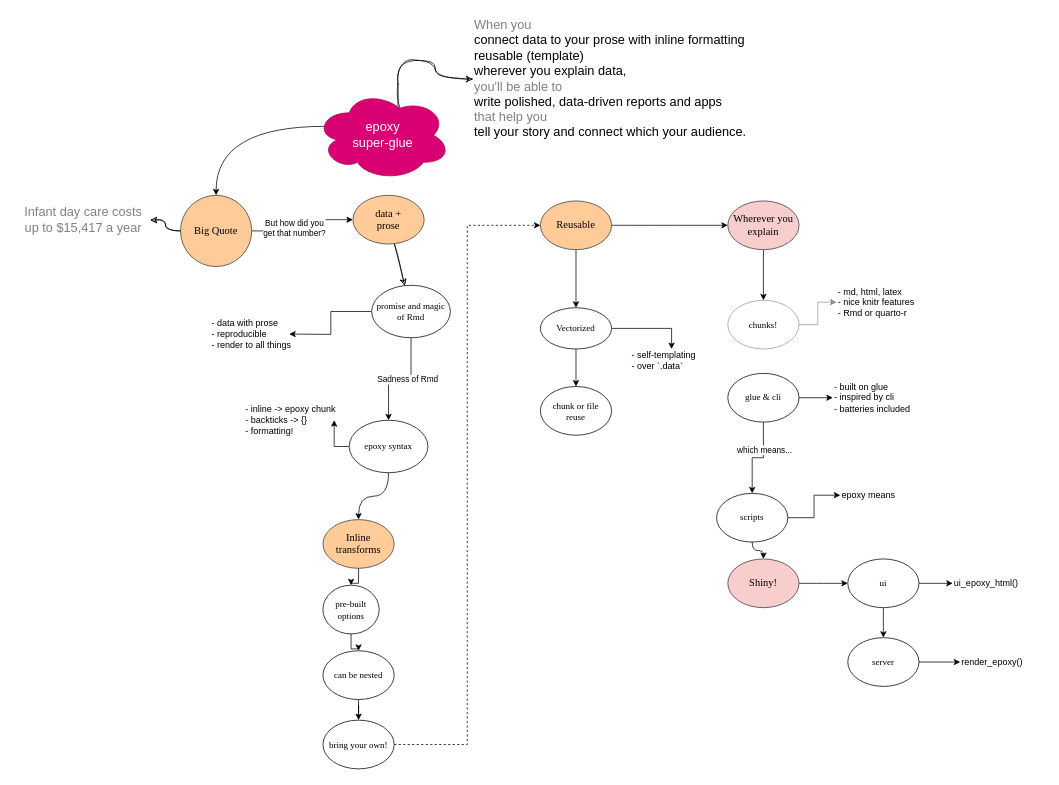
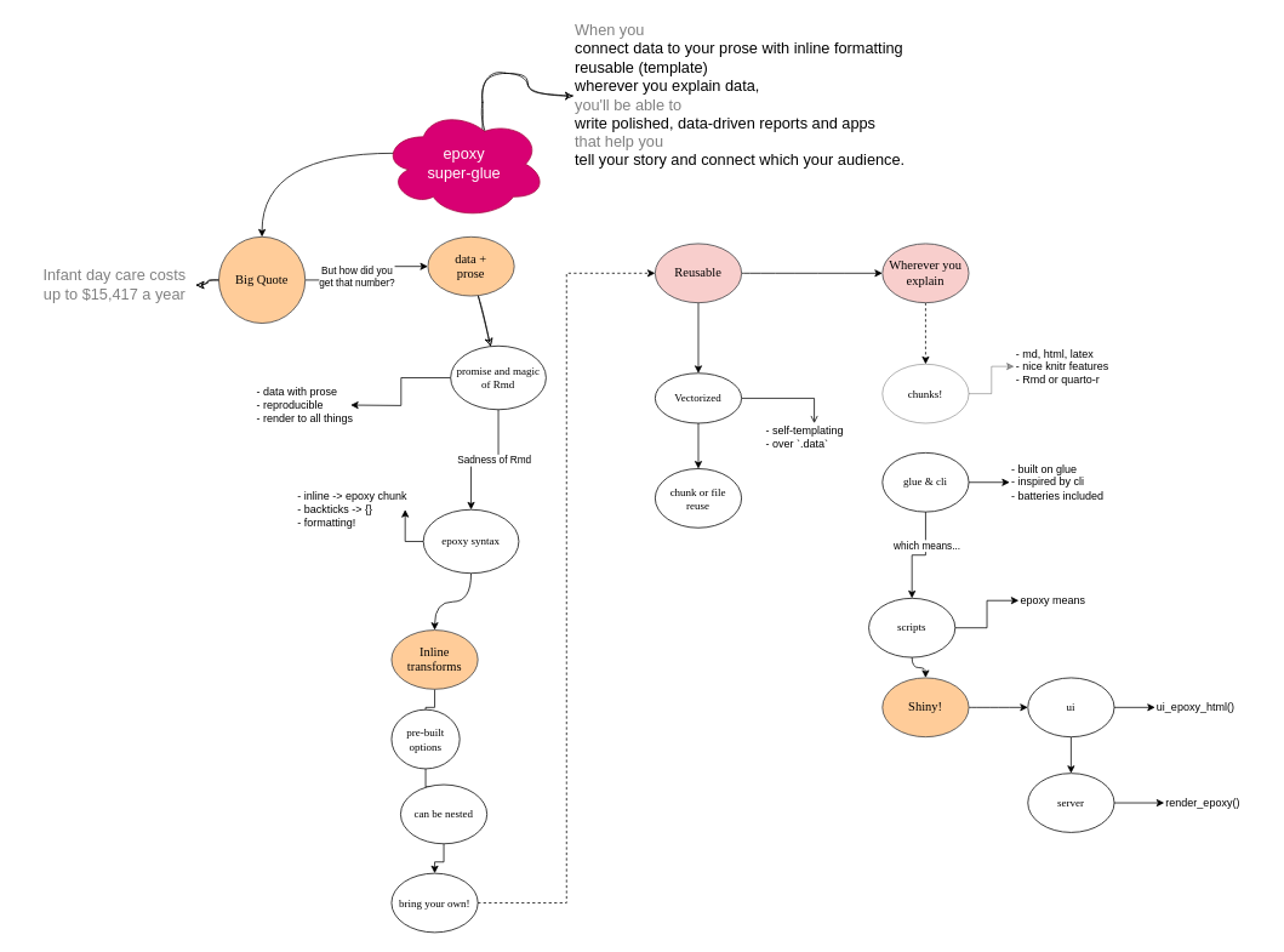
  <mxCell id="0" />
  <mxCell id="1" parent="0" />
- <mxCell id="2" value="" style="edgeStyle=orthogonalEdgeStyle;rounded=0;orthogonalLoop=1;jettySize=auto;html=1;" parent="1" source="3" target="20" edge="1"><mxGeometry relative="1" as="geometry" /></mxCell>
+ <mxCell id="2" value="" style="edgeStyle=orthogonalEdgeStyle;rounded=0;orthogonalLoop=1;jettySize=auto;html=1;endArrow=none;" parent="1" source="3" target="20" edge="1"><mxGeometry relative="1" as="geometry" /></mxCell>
  <mxCell id="3" value="&lt;span&gt;Inline transforms&lt;/span&gt;" style="ellipse;whiteSpace=wrap;html=1;rounded=0;shadow=0;comic=0;labelBackgroundColor=none;strokeWidth=1;fontFamily=Verdana;fontSize=14;align=center;fillColor=#ffcc99;strokeColor=#36393d;" parent="1" vertex="1"><mxGeometry x="430" y="692.5" width="95" height="65" as="geometry" /></mxCell>
- <mxCell id="4" value="" style="edgeStyle=orthogonalEdgeStyle;rounded=0;orthogonalLoop=1;jettySize=auto;html=1;" parent="1" source="5" target="25" edge="1"><mxGeometry relative="1" as="geometry" /></mxCell>
+ <mxCell id="4" value="" style="edgeStyle=orthogonalEdgeStyle;rounded=0;orthogonalLoop=1;jettySize=auto;html=1;dashed=1;" parent="1" source="5" target="25" edge="1"><mxGeometry relative="1" as="geometry" /></mxCell>
  <mxCell id="5" value="Wherever you explain" style="ellipse;whiteSpace=wrap;html=1;rounded=0;shadow=0;comic=0;labelBackgroundColor=none;strokeWidth=1;fontFamily=Verdana;fontSize=14;align=center;fillColor=#f8cecc;strokeColor=#36393d;" parent="1" vertex="1"><mxGeometry x="970" y="267.5" width="95" height="65" as="geometry" /></mxCell>
  <mxCell id="6" value="" style="edgeStyle=orthogonalEdgeStyle;rounded=0;orthogonalLoop=1;jettySize=auto;html=1;entryX=0;entryY=0.5;entryDx=0;entryDy=0;" parent="1" source="9" target="60" edge="1"><mxGeometry relative="1" as="geometry" /></mxCell>
  <mxCell id="7" value="But how did you &lt;br&gt;get that number?" style="edgeLabel;html=1;align=center;verticalAlign=middle;resizable=0;points=[];" parent="6" vertex="1" connectable="0"><mxGeometry x="-0.257" y="4" relative="1" as="geometry"><mxPoint as="offset" /></mxGeometry></mxCell>
  <mxCell id="8" style="edgeStyle=orthogonalEdgeStyle;curved=1;sketch=1;html=1;exitX=0;exitY=0.5;exitDx=0;exitDy=0;entryX=1;entryY=0.51;entryDx=0;entryDy=0;entryPerimeter=0;fontSize=17;fontColor=#808080;" edge="1" parent="1" source="9" target="58"><mxGeometry relative="1" as="geometry" /></mxCell>
  <mxCell id="9" value="Big Quote" style="ellipse;whiteSpace=wrap;html=1;rounded=0;shadow=0;comic=0;labelBackgroundColor=none;strokeWidth=1;fontFamily=Verdana;fontSize=14;align=center;fillColor=#ffcc99;strokeColor=#36393d;" parent="1" vertex="1"><mxGeometry x="240" y="260" width="95" height="95" as="geometry" /></mxCell>
  <mxCell id="10" value="" style="edgeStyle=orthogonalEdgeStyle;rounded=0;orthogonalLoop=1;jettySize=auto;html=1;" parent="1" source="13" target="16" edge="1"><mxGeometry relative="1" as="geometry" /></mxCell>
  <mxCell id="11" value="Sadness of Rmd" style="edgeLabel;html=1;align=center;verticalAlign=middle;resizable=0;points=[];" parent="10" vertex="1" connectable="0"><mxGeometry x="-0.15" relative="1" as="geometry"><mxPoint as="offset" /></mxGeometry></mxCell>
  <mxCell id="12" value="" style="edgeStyle=orthogonalEdgeStyle;rounded=0;orthogonalLoop=1;jettySize=auto;html=1;" parent="1" source="13" edge="1"><mxGeometry relative="1" as="geometry"><mxPoint x="385" y="445" as="targetPoint" /></mxGeometry></mxCell>
  <mxCell id="13" value="promise and magic of Rmd" style="ellipse;whiteSpace=wrap;html=1;rounded=0;shadow=0;comic=0;labelBackgroundColor=none;strokeWidth=1;fontFamily=Verdana;fontSize=12;align=center;" parent="1" vertex="1"><mxGeometry x="495" y="380" width="105" height="70" as="geometry" /></mxCell>
  <mxCell id="14" style="edgeStyle=orthogonalEdgeStyle;rounded=0;orthogonalLoop=1;jettySize=auto;html=1;exitX=0;exitY=0.5;exitDx=0;exitDy=0;" parent="1" source="16" target="18" edge="1"><mxGeometry relative="1" as="geometry" /></mxCell>
  <mxCell id="15" style="edgeStyle=orthogonalEdgeStyle;curved=1;sketch=0;html=1;exitX=0.5;exitY=1;exitDx=0;exitDy=0;entryX=0.5;entryY=0;entryDx=0;entryDy=0;fontSize=17;fontColor=#808080;" edge="1" parent="1" source="16" target="3"><mxGeometry relative="1" as="geometry" /></mxCell>
  <mxCell id="16" value="epoxy syntax" style="ellipse;whiteSpace=wrap;html=1;rounded=0;shadow=0;comic=0;labelBackgroundColor=none;strokeWidth=1;fontFamily=Verdana;fontSize=12;align=center;" parent="1" vertex="1"><mxGeometry x="465" y="560" width="105" height="70" as="geometry" /></mxCell>
  <mxCell id="17" value="&lt;span style=&quot;background-color: initial;&quot;&gt;- data with prose&lt;/span&gt;&lt;br&gt;- reproducible&lt;br&gt;- render to all things" style="text;html=1;strokeColor=none;fillColor=none;align=left;verticalAlign=middle;whiteSpace=wrap;rounded=0;" parent="1" vertex="1"><mxGeometry x="280" y="430" width="110" height="30" as="geometry" /></mxCell>
  <mxCell id="18" value="- inline -&amp;gt; epoxy chunk&lt;br&gt;- backticks -&amp;gt; {}&lt;br&gt;- formatting!" style="text;html=1;strokeColor=none;fillColor=none;align=left;verticalAlign=middle;whiteSpace=wrap;rounded=0;" parent="1" vertex="1"><mxGeometry x="325" y="545" width="130" height="30" as="geometry" /></mxCell>
  <mxCell id="19" value="" style="edgeStyle=orthogonalEdgeStyle;rounded=0;orthogonalLoop=1;jettySize=auto;html=1;" parent="1" source="20" target="22" edge="1"><mxGeometry relative="1" as="geometry" /></mxCell>
  <mxCell id="20" value="&lt;span&gt;pre-built options&lt;br&gt;&lt;/span&gt;" style="ellipse;whiteSpace=wrap;html=1;rounded=0;shadow=0;comic=0;labelBackgroundColor=none;strokeWidth=1;fontFamily=Verdana;fontSize=12;align=center;" parent="1" vertex="1"><mxGeometry x="430" y="780" width="75" height="65" as="geometry" /></mxCell>
  <mxCell id="21" value="" style="edgeStyle=orthogonalEdgeStyle;rounded=0;orthogonalLoop=1;jettySize=auto;html=1;" parent="1" source="22" target="23" edge="1"><mxGeometry relative="1" as="geometry" /></mxCell>
- <mxCell id="22" value="&lt;span&gt;can be nested&lt;br&gt;&lt;/span&gt;" style="ellipse;whiteSpace=wrap;html=1;rounded=0;shadow=0;comic=0;labelBackgroundColor=none;strokeWidth=1;fontFamily=Verdana;fontSize=12;align=center;fillColor=default;strokeColor=default;" parent="1" vertex="1"><mxGeometry x="430" y="867.5" width="95" height="65" as="geometry" /></mxCell>
+ <mxCell id="22" value="&lt;span&gt;can be nested&lt;br&gt;&lt;/span&gt;" style="ellipse;whiteSpace=wrap;html=1;rounded=0;shadow=0;comic=0;labelBackgroundColor=none;strokeWidth=1;fontFamily=Verdana;fontSize=12;align=center;fillColor=default;strokeColor=default;" parent="1" vertex="1"><mxGeometry x="440" y="862.5" width="95" height="65" as="geometry" /></mxCell>
  <mxCell id="23" value="&lt;span&gt;bring your own!&lt;br&gt;&lt;/span&gt;" style="ellipse;whiteSpace=wrap;html=1;rounded=0;shadow=0;comic=0;labelBackgroundColor=none;strokeWidth=1;fontFamily=Verdana;fontSize=12;align=center;fillColor=default;strokeColor=default;" parent="1" vertex="1"><mxGeometry x="430" y="960" width="95" height="65" as="geometry" /></mxCell>
  <mxCell id="24" style="edgeStyle=orthogonalEdgeStyle;rounded=0;orthogonalLoop=1;jettySize=auto;html=1;exitX=1;exitY=0.5;exitDx=0;exitDy=0;entryX=0;entryY=0.5;entryDx=0;entryDy=0;opacity=40;" parent="1" source="25" target="29" edge="1"><mxGeometry relative="1" as="geometry" /></mxCell>
  <mxCell id="25" value="chunks!" style="ellipse;whiteSpace=wrap;html=1;rounded=0;shadow=0;comic=0;labelBackgroundColor=none;strokeWidth=1;fontFamily=Verdana;fontSize=12;align=center;fillColor=default;strokeColor=default;opacity=40;" parent="1" vertex="1"><mxGeometry x="970" y="400" width="95" height="65" as="geometry" /></mxCell>
  <mxCell id="26" style="edgeStyle=orthogonalEdgeStyle;rounded=0;orthogonalLoop=1;jettySize=auto;html=1;exitX=1;exitY=0.5;exitDx=0;exitDy=0;entryX=0;entryY=0.5;entryDx=0;entryDy=0;" parent="1" source="28" target="36" edge="1"><mxGeometry relative="1" as="geometry" /></mxCell>
  <mxCell id="27" style="edgeStyle=orthogonalEdgeStyle;curved=1;html=1;exitX=0.5;exitY=1;exitDx=0;exitDy=0;entryX=0.5;entryY=0;entryDx=0;entryDy=0;fontSize=17;fontColor=#808080;" edge="1" parent="1" source="28" target="38"><mxGeometry relative="1" as="geometry" /></mxCell>
  <mxCell id="28" value="scripts" style="ellipse;whiteSpace=wrap;html=1;rounded=0;shadow=0;comic=0;labelBackgroundColor=none;strokeWidth=1;fontFamily=Verdana;fontSize=12;align=center;fillColor=default;strokeColor=default;" parent="1" vertex="1"><mxGeometry x="955" y="657.5" width="95" height="65" as="geometry" /></mxCell>
  <mxCell id="29" value="- md, html, latex&lt;br&gt;- nice knitr features&lt;br&gt;- Rmd or quarto-r" style="text;html=1;strokeColor=none;fillColor=none;align=left;verticalAlign=middle;whiteSpace=wrap;rounded=0;opacity=40;" parent="1" vertex="1"><mxGeometry x="1115" y="387.5" width="110" height="30" as="geometry" /></mxCell>
  <mxCell id="30" style="edgeStyle=orthogonalEdgeStyle;rounded=0;orthogonalLoop=1;jettySize=auto;html=1;exitX=1;exitY=0.5;exitDx=0;exitDy=0;" parent="1" source="34" target="35" edge="1"><mxGeometry relative="1" as="geometry" /></mxCell>
  <mxCell id="31" style="edgeStyle=orthogonalEdgeStyle;rounded=0;orthogonalLoop=1;jettySize=auto;html=1;exitX=1;exitY=0.5;exitDx=0;exitDy=0;entryX=0;entryY=0.5;entryDx=0;entryDy=0;dashed=1;" parent="1" source="23" target="41" edge="1"><mxGeometry relative="1" as="geometry" /></mxCell>
  <mxCell id="32" style="edgeStyle=orthogonalEdgeStyle;rounded=0;orthogonalLoop=1;jettySize=auto;html=1;exitX=0.5;exitY=1;exitDx=0;exitDy=0;entryX=0.5;entryY=0;entryDx=0;entryDy=0;" parent="1" source="34" target="28" edge="1"><mxGeometry relative="1" as="geometry" /></mxCell>
  <mxCell id="33" value="which means..." style="edgeLabel;html=1;align=center;verticalAlign=middle;resizable=0;points=[];" parent="32" vertex="1" connectable="0"><mxGeometry x="-0.323" y="1" relative="1" as="geometry"><mxPoint as="offset" /></mxGeometry></mxCell>
  <mxCell id="34" value="&lt;span&gt;glue &amp;amp; cli&lt;br&gt;&lt;/span&gt;" style="ellipse;whiteSpace=wrap;html=1;rounded=0;shadow=0;comic=0;labelBackgroundColor=none;strokeWidth=1;fontFamily=Verdana;fontSize=12;align=center;fillColor=default;strokeColor=default;" parent="1" vertex="1"><mxGeometry x="970" y="497.5" width="95" height="65" as="geometry" /></mxCell>
  <mxCell id="35" value="- built on glue&lt;br&gt;- inspired by cli&lt;br&gt;- batteries included" style="text;html=1;strokeColor=none;fillColor=none;align=left;verticalAlign=middle;whiteSpace=wrap;rounded=0;" parent="1" vertex="1"><mxGeometry x="1110" y="515" width="110" height="30" as="geometry" /></mxCell>
  <mxCell id="36" value="epoxy means" style="text;html=1;strokeColor=none;fillColor=none;align=left;verticalAlign=middle;whiteSpace=wrap;rounded=0;" parent="1" vertex="1"><mxGeometry x="1120" y="645" width="110" height="30" as="geometry" /></mxCell>
  <mxCell id="37" style="edgeStyle=orthogonalEdgeStyle;curved=1;sketch=0;html=1;exitX=1;exitY=0.5;exitDx=0;exitDy=0;fontSize=17;fontColor=#808080;" edge="1" parent="1" source="38" target="49"><mxGeometry relative="1" as="geometry" /></mxCell>
- <mxCell id="38" value="Shiny!" style="ellipse;whiteSpace=wrap;html=1;rounded=0;shadow=0;comic=0;labelBackgroundColor=none;strokeWidth=1;fontFamily=Verdana;fontSize=14;align=center;fillColor=#f8cecc;strokeColor=#36393d;" parent="1" vertex="1"><mxGeometry x="970" y="745" width="95" height="65" as="geometry" /></mxCell>
+ <mxCell id="38" value="Shiny!" style="ellipse;whiteSpace=wrap;html=1;rounded=0;shadow=0;comic=0;labelBackgroundColor=none;strokeWidth=1;fontFamily=Verdana;fontSize=14;align=center;fillColor=#ffcc99;strokeColor=#36393d;" parent="1" vertex="1"><mxGeometry x="970" y="745" width="95" height="65" as="geometry" /></mxCell>
  <mxCell id="39" value="" style="rounded=0;orthogonalLoop=1;jettySize=auto;html=1;" parent="1" source="41" target="44" edge="1"><mxGeometry relative="1" as="geometry" /></mxCell>
  <mxCell id="40" style="edgeStyle=orthogonalEdgeStyle;curved=1;sketch=0;html=1;exitX=1;exitY=0.5;exitDx=0;exitDy=0;entryX=0;entryY=0.5;entryDx=0;entryDy=0;fontSize=17;fontColor=#808080;" edge="1" parent="1" source="41" target="5"><mxGeometry relative="1" as="geometry" /></mxCell>
- <mxCell id="41" value="Reusable" style="ellipse;whiteSpace=wrap;html=1;rounded=0;shadow=0;comic=0;labelBackgroundColor=none;strokeWidth=1;fontFamily=Verdana;fontSize=14;align=center;fillColor=#ffcc99;strokeColor=#36393d;" parent="1" vertex="1"><mxGeometry x="720" y="267.5" width="95" height="65" as="geometry" /></mxCell>
- <mxCell id="42" style="edgeStyle=orthogonalEdgeStyle;rounded=0;orthogonalLoop=1;jettySize=auto;html=1;exitX=1;exitY=0.5;exitDx=0;exitDy=0;entryX=0.5;entryY=0;entryDx=0;entryDy=0;" parent="1" source="44" target="45" edge="1"><mxGeometry relative="1" as="geometry"><mxPoint x="870" y="431.5" as="targetPoint" /></mxGeometry></mxCell>
+ <mxCell id="41" value="Reusable" style="ellipse;whiteSpace=wrap;html=1;rounded=0;shadow=0;comic=0;labelBackgroundColor=none;strokeWidth=1;fontFamily=Verdana;fontSize=14;align=center;fillColor=#f8cecc;strokeColor=#36393d;" parent="1" vertex="1"><mxGeometry x="720" y="267.5" width="95" height="65" as="geometry" /></mxCell>
+ <mxCell id="42" style="edgeStyle=orthogonalEdgeStyle;rounded=0;orthogonalLoop=1;jettySize=auto;html=1;exitX=1;exitY=0.5;exitDx=0;exitDy=0;entryX=0.5;entryY=0;entryDx=0;entryDy=0;endArrow=open;" parent="1" source="44" target="45" edge="1"><mxGeometry relative="1" as="geometry"><mxPoint x="870" y="431.5" as="targetPoint" /></mxGeometry></mxCell>
  <mxCell id="43" value="" style="rounded=0;orthogonalLoop=1;jettySize=auto;html=1;" parent="1" source="44" target="46" edge="1"><mxGeometry relative="1" as="geometry" /></mxCell>
  <mxCell id="44" value="Vectorized" style="ellipse;whiteSpace=wrap;html=1;rounded=0;shadow=0;comic=0;labelBackgroundColor=none;strokeWidth=1;fontFamily=Verdana;fontSize=12;align=center;fillColor=default;strokeColor=default;" parent="1" vertex="1"><mxGeometry x="720" y="410" width="95" height="55" as="geometry" /></mxCell>
  <mxCell id="45" value="- self-templating&lt;br&gt;- over `.data`" style="text;html=1;strokeColor=none;fillColor=none;align=left;verticalAlign=middle;whiteSpace=wrap;rounded=0;" parent="1" vertex="1"><mxGeometry x="840" y="465" width="110" height="30" as="geometry" /></mxCell>
  <mxCell id="46" value="chunk or file &lt;br&gt;reuse" style="ellipse;whiteSpace=wrap;html=1;rounded=0;shadow=0;comic=0;labelBackgroundColor=none;strokeWidth=1;fontFamily=Verdana;fontSize=12;align=center;fillColor=default;strokeColor=default;" parent="1" vertex="1"><mxGeometry x="720" y="515" width="95" height="65" as="geometry" /></mxCell>
  <mxCell id="47" value="" style="edgeStyle=none;html=1;" parent="1" source="49" target="51" edge="1"><mxGeometry relative="1" as="geometry" /></mxCell>
  <mxCell id="48" style="edgeStyle=none;html=1;exitX=1;exitY=0.5;exitDx=0;exitDy=0;" parent="1" source="49" target="52" edge="1"><mxGeometry relative="1" as="geometry" /></mxCell>
  <mxCell id="49" value="ui" style="ellipse;whiteSpace=wrap;html=1;rounded=0;shadow=0;comic=0;labelBackgroundColor=none;strokeWidth=1;fontFamily=Verdana;fontSize=12;align=center;fillColor=default;strokeColor=default;" parent="1" vertex="1"><mxGeometry x="1130" y="745" width="95" height="65" as="geometry" /></mxCell>
  <mxCell id="50" style="edgeStyle=none;html=1;exitX=1;exitY=0.5;exitDx=0;exitDy=0;entryX=0;entryY=0.5;entryDx=0;entryDy=0;" parent="1" source="51" target="53" edge="1"><mxGeometry relative="1" as="geometry" /></mxCell>
  <mxCell id="51" value="server" style="ellipse;whiteSpace=wrap;html=1;rounded=0;shadow=0;comic=0;labelBackgroundColor=none;strokeWidth=1;fontFamily=Verdana;fontSize=12;align=center;fillColor=default;strokeColor=default;" parent="1" vertex="1"><mxGeometry x="1130" y="850" width="95" height="65" as="geometry" /></mxCell>
  <mxCell id="52" value="ui_epoxy_html()" style="text;html=1;strokeColor=none;fillColor=none;align=left;verticalAlign=middle;whiteSpace=wrap;rounded=0;" parent="1" vertex="1"><mxGeometry x="1270" y="762.5" width="110" height="30" as="geometry" /></mxCell>
  <mxCell id="53" value="render_epoxy()" style="text;html=1;strokeColor=none;fillColor=none;align=left;verticalAlign=middle;whiteSpace=wrap;rounded=0;" parent="1" vertex="1"><mxGeometry x="1280" y="867.5" width="110" height="30" as="geometry" /></mxCell>
  <mxCell id="54" style="edgeStyle=orthogonalEdgeStyle;html=1;exitX=0.07;exitY=0.4;exitDx=0;exitDy=0;exitPerimeter=0;entryX=0.5;entryY=0;entryDx=0;entryDy=0;fontSize=17;curved=1;" parent="1" source="56" target="9" edge="1"><mxGeometry relative="1" as="geometry" /></mxCell>
  <mxCell id="55" style="edgeStyle=orthogonalEdgeStyle;html=1;exitX=0.625;exitY=0.2;exitDx=0;exitDy=0;exitPerimeter=0;entryX=0;entryY=0.5;entryDx=0;entryDy=0;fontSize=17;fontColor=#808080;curved=1;sketch=1;curveFitting=1;jiggle=2;" edge="1" parent="1" source="56" target="57"><mxGeometry relative="1" as="geometry"><Array as="points"><mxPoint x="530" y="144" /><mxPoint x="530" y="80" /><mxPoint x="580" y="80" /><mxPoint x="580" y="105" /></Array></mxGeometry></mxCell>
  <mxCell id="56" value="epoxy&lt;br&gt;super-glue" style="ellipse;shape=cloud;whiteSpace=wrap;html=1;fontSize=17;fillColor=#d80073;fontColor=#ffffff;strokeColor=#A50040;" parent="1" vertex="1"><mxGeometry x="420" y="120" width="180" height="120" as="geometry" /></mxCell>
  <mxCell id="57" value="&lt;font color=&quot;#808080&quot;&gt;When you &lt;br&gt;&lt;/font&gt;connect data to your prose with inline formatting&lt;br&gt;reusable (template)&lt;br&gt;wherever you explain data,&lt;br&gt;&lt;font color=&quot;#808080&quot;&gt;you'll be able to &lt;br&gt;&lt;/font&gt;write polished, data-driven reports and apps&lt;br&gt;&lt;font color=&quot;#808080&quot;&gt;that help you &lt;br&gt;&lt;/font&gt;tell your story and connect which your audience." style="text;html=1;strokeColor=none;fillColor=none;align=left;verticalAlign=middle;whiteSpace=wrap;rounded=0;fontSize=17;fontColor=#000000;" vertex="1" parent="1"><mxGeometry x="630" y="20" width="490" height="170" as="geometry" /></mxCell>
- <mxCell id="58" value="Infant day care costs&lt;br&gt;up to $15,417 a year" style="text;html=1;align=center;verticalAlign=middle;resizable=0;points=[];autosize=1;strokeColor=none;fillColor=none;fontSize=17;fontColor=#808080;" vertex="1" parent="1"><mxGeometry x="20" y="267.5" width="180" height="50" as="geometry" /></mxCell>
+ <mxCell id="58" value="Infant day care costs&lt;br&gt;up to $15,417 a year" style="text;html=1;align=center;verticalAlign=middle;resizable=0;points=[];autosize=1;strokeColor=none;fillColor=none;fontSize=17;fontColor=#808080;" vertex="1" parent="1"><mxGeometry x="35" y="287.5" width="180" height="50" as="geometry" /></mxCell>
  <mxCell id="59" value="" style="edgeStyle=none;sketch=1;html=1;fontSize=17;fontColor=#808080;" edge="1" parent="1" source="60" target="13"><mxGeometry relative="1" as="geometry" /></mxCell>
  <mxCell id="60" value="data + &lt;br&gt;prose" style="ellipse;whiteSpace=wrap;html=1;rounded=0;shadow=0;comic=0;labelBackgroundColor=none;strokeWidth=1;fontFamily=Verdana;fontSize=14;align=center;fillColor=#ffcc99;strokeColor=#36393d;" vertex="1" parent="1"><mxGeometry x="470" y="260" width="95" height="65" as="geometry" /></mxCell>
